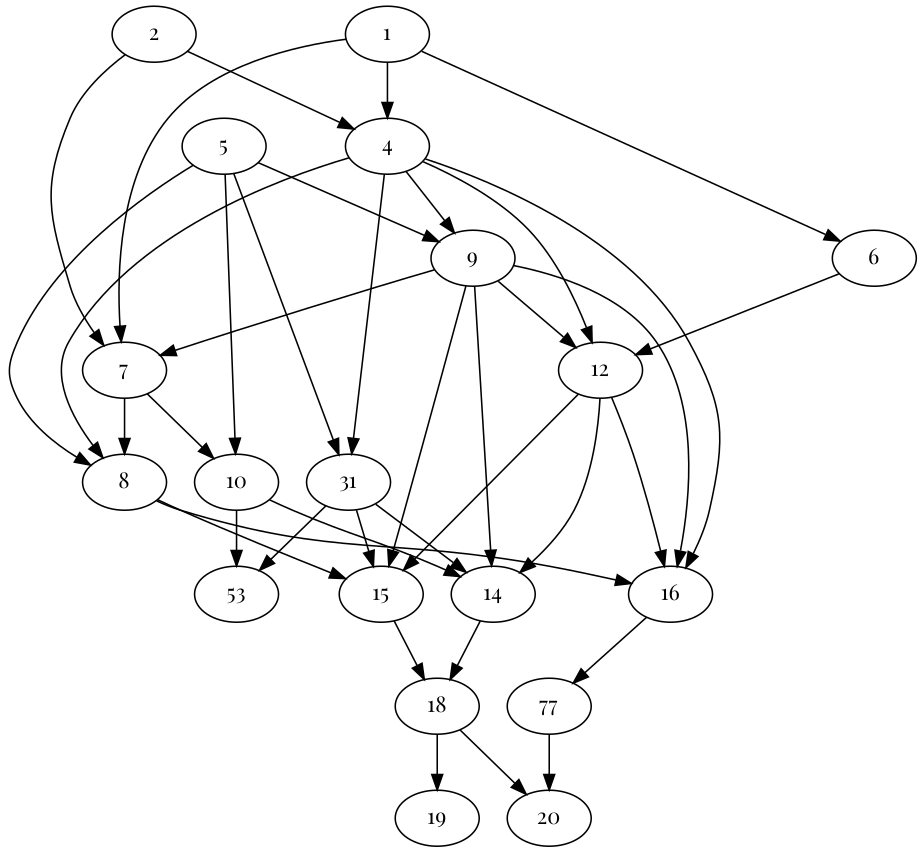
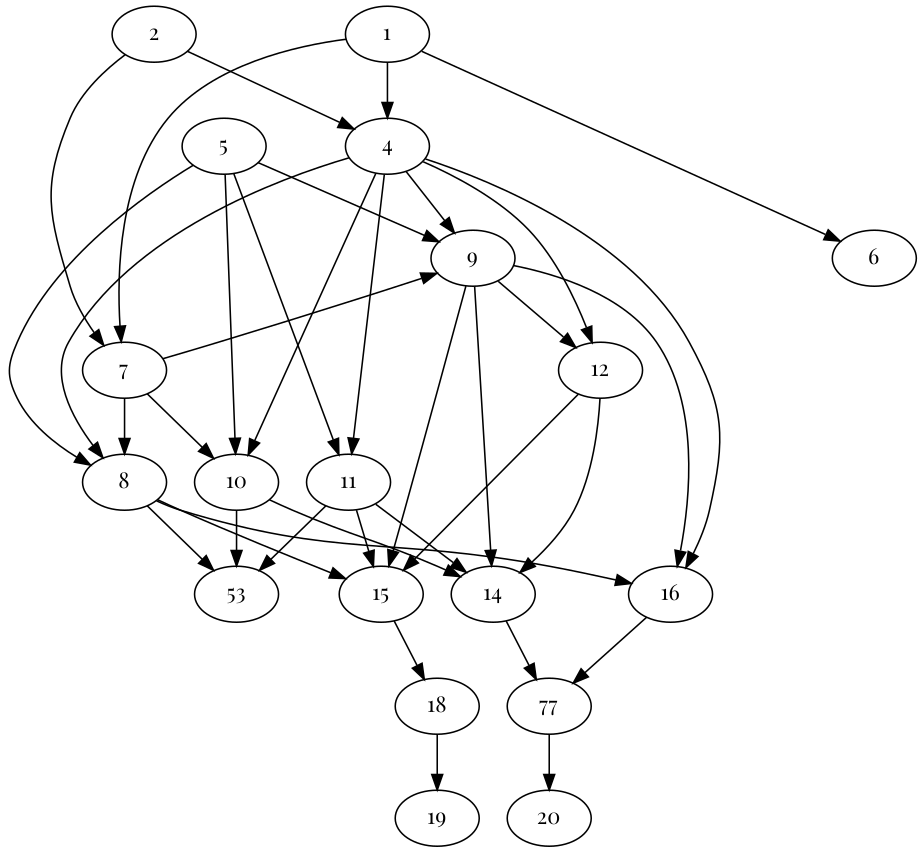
  digraph {
    fontname="Playfair Display"
    node [alpha=0.12 fontname="Playfair Display"]
    edge [fontname="Playfair Display"]
    1 [alpha=0.08 expect_size=25849856]
    4 [expect_size=6206464]
    6 [alpha=0.09 expect_size=13396992]
    7 [alpha=0.02 expect_size=43953152]
    8 [alpha=0.19 expect_size=10755072]
    9 [expect_size=36898816]
    10 [alpha=0.15 expect_size=32893952]
-   11 [alpha=0.06 expect_size=10584064 label=31]
+   11 [alpha=0.06 expect_size=10584064]
    12 [alpha=0.07 expect_size=29928448]
    16 [alpha=0.01 expect_size=46851072]
    n11 [alpha=0.07 expect_size=10170368 label=53]
    15 [alpha=0.10 expect_size=52274176]
    14 [alpha=0.11 expect_size=23202816]
    2 [expect_size=29327360]
    5 [alpha=0.18 expect_size=16418816]
    18 [alpha=0.05 expect_size=26077184]
    n17 [alpha=0.16 expect_size=21230592 label=77]
    20 [alpha=0.17 expect_size=51224576]
    19 [alpha=0.04 expect_size=23493632]
    1 -> 4
    1 -> 6
    1 -> 7
    4 -> 8
    4 -> 9
+   4 -> 10
    4 -> 11
    4 -> 12
    4 -> 16
-   6 -> 12
    7 -> 8
-   9 -> 7
+   7 -> 9
    7 -> 10
    8 -> 16
+   8 -> n11
    8 -> 15
    9 -> 12
    9 -> 16
    9 -> 15
    9 -> 14
    10 -> n11
    10 -> 14
    11 -> n11
    11 -> 15
    11 -> 14
-   12 -> 16
    12 -> 15
    12 -> 14
    16 -> n17
    15 -> 18
-   14 -> 18
+   14 -> n17
    2 -> 4
    2 -> 7
    5 -> 8
    5 -> 9
    5 -> 10
    5 -> 11
-   18 -> 20
    18 -> 19
    n17 -> 20
  }
